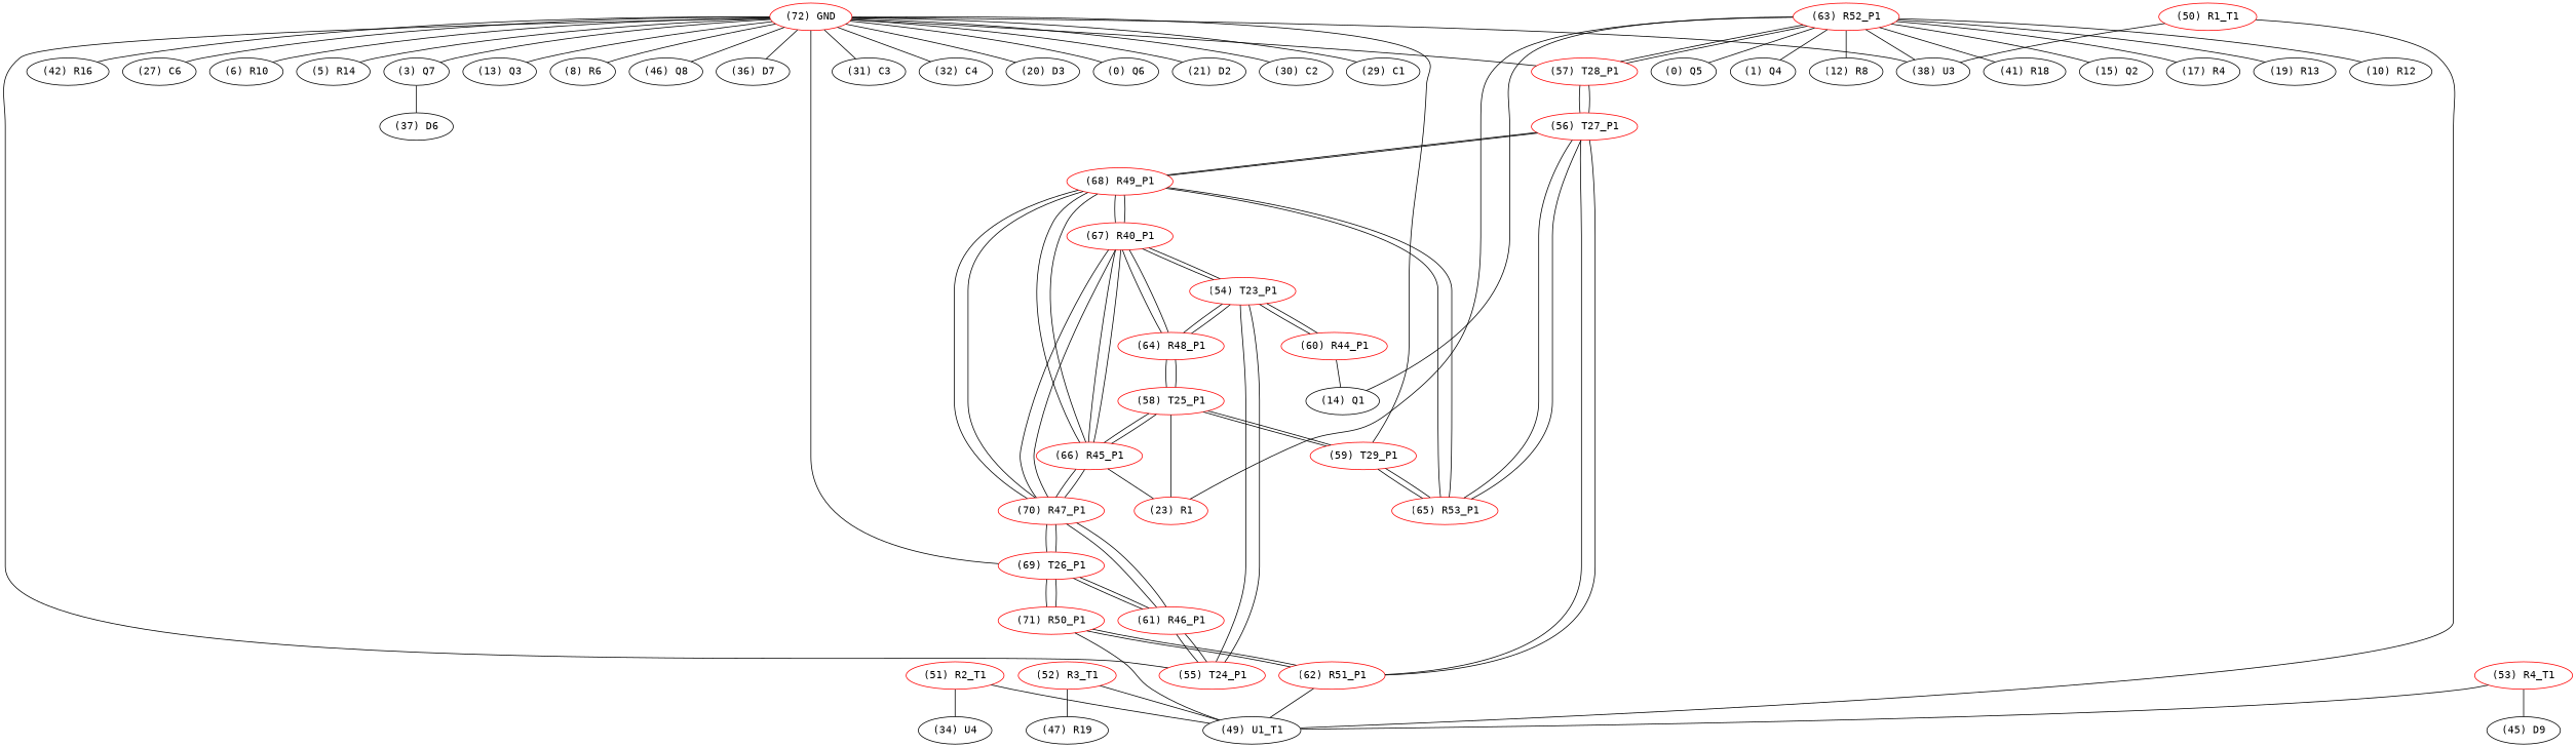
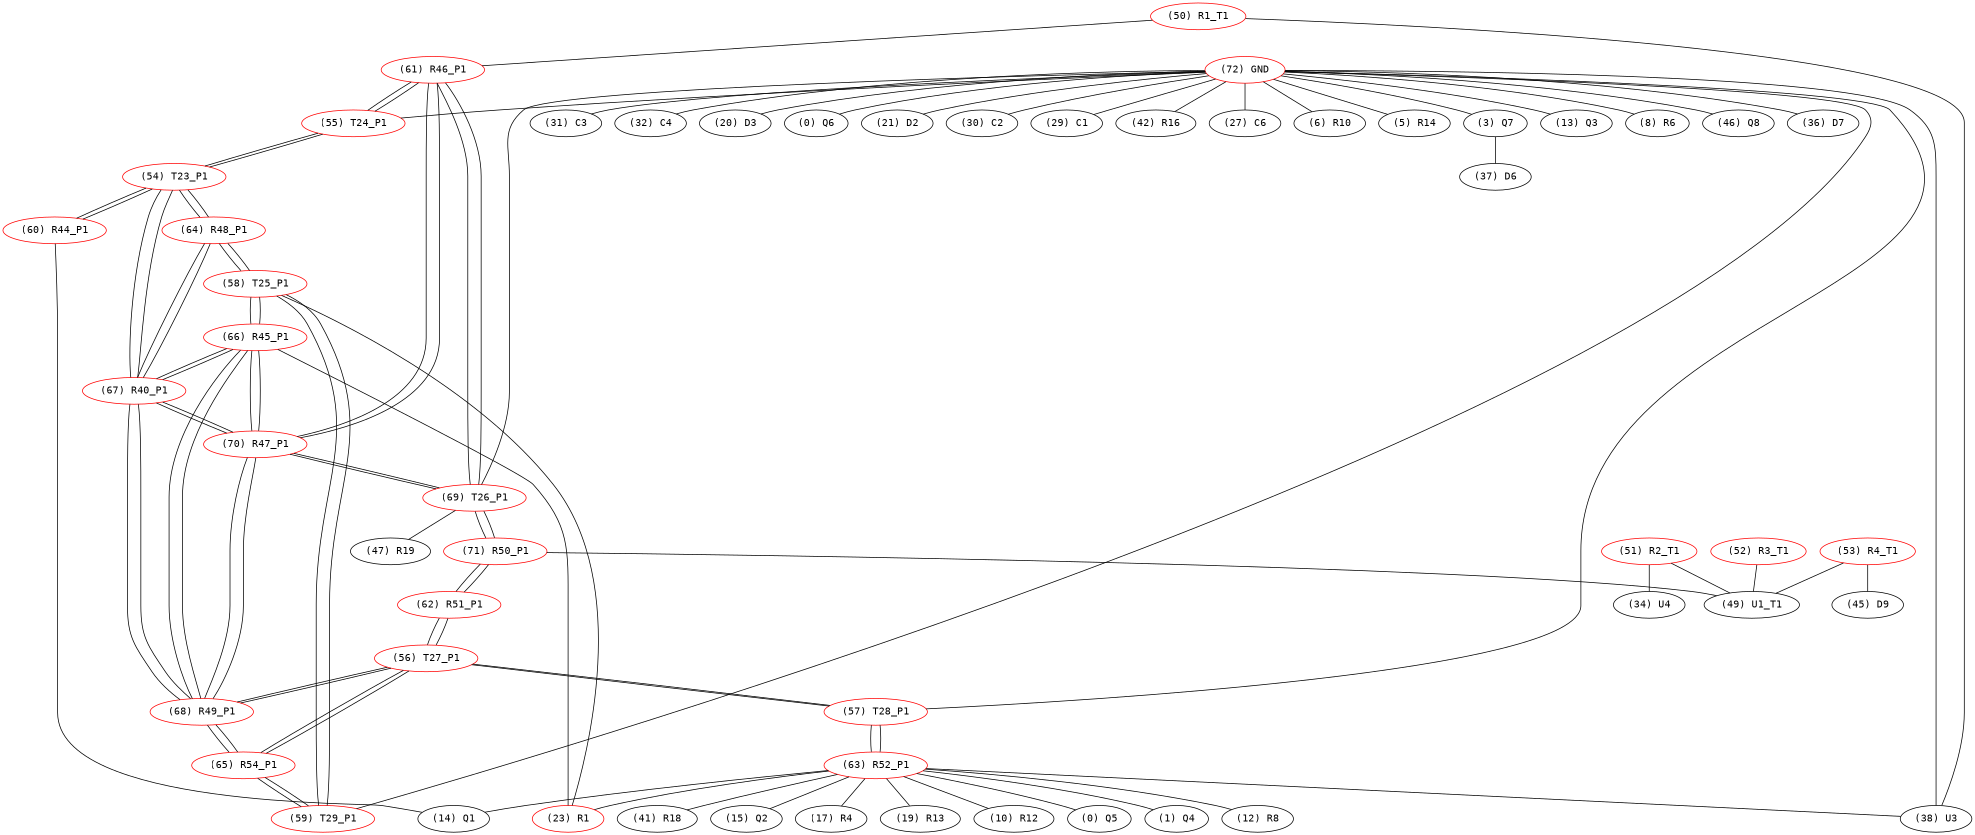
  graph {
    fontname="DejaVu Sans Mono"
    node [fontname="DejaVu Sans Mono"]
    edge [fontname="DejaVu Sans Mono"]
    n1 [color=red label="(50) R1_T1"]
    n2 [label="(38) U3"]
    n3 [label="(49) U1_T1"]
    n4 [color=red label="(51) R2_T1"]
    n5 [label="(34) U4"]
    n6 [color=red label="(52) R3_T1"]
    n7 [label="(47) R19"]
    n8 [color=red label="(53) R4_T1"]
    n9 [label="(45) D9"]
    n10 [color=red label="(54) T23_P1"]
    n11 [color=red label="(64) R48_P1"]
    n12 [color=red label="(67) R40_P1"]
    n13 [color=red label="(55) T24_P1"]
    n14 [color=red label="(60) R44_P1"]
    n15 [color=red label="(58) T25_P1"]
    n16 [color=red label="(68) R49_P1"]
    n17 [color=red label="(66) R45_P1"]
    n18 [color=red label="(70) R47_P1"]
    n19 [color=red label="(61) R46_P1"]
    n20 [label="(14) Q1"]
    n21 [color=red label="(59) T29_P1"]
    n22 [color=red label="(23) R1"]
    n23 [color=red label="(56) T27_P1"]
-   n24 [color=red label="(65) R53_P1"]
+   n24 [color=red label="(65) R54_P1"]
    n25 [color=red label="(69) T26_P1"]
    n26 [color=red label="(71) R50_P1"]
    n27 [color=red label="(62) R51_P1"]
    n28 [color=red label="(57) T28_P1"]
    n29 [color=red label="(63) R52_P1"]
    n30 [label="(0) Q5"]
    n31 [label="(1) Q4"]
    n32 [label="(12) R8"]
    n33 [label="(41) R18"]
    n34 [label="(15) Q2"]
    n35 [label="(17) R4"]
    n36 [label="(19) R13"]
    n37 [label="(10) R12"]
    n38 [color=red label="(72) GND"]
    n39 [label="(31) C3"]
    n40 [label="(32) C4"]
    n41 [label="(20) D3"]
    n42 [label="(0) Q6"]
    n43 [label="(21) D2"]
    n44 [label="(30) C2"]
    n45 [label="(29) C1"]
    n46 [label="(42) R16"]
    n47 [label="(27) C6"]
    n48 [label="(6) R10"]
    n49 [label="(5) R14"]
    n50 [label="(3) Q7"]
    n51 [label="(13) Q3"]
    n52 [label="(8) R6"]
    n53 [label="(46) Q8"]
    n54 [label="(36) D7"]
    n55 [label="(37) D6"]
    n1 -- n2
-   n1 -- n3
+   n1 -- n19
    n4 -- n3
    n4 -- n5
    n6 -- n3
-   n6 -- n7
+   n25 -- n7
    n8 -- n3
    n8 -- n9
    n10 -- n11
    n10 -- n12
    n10 -- n13
    n10 -- n14
    n11 -- n10
    n11 -- n12
    n11 -- n15
    n12 -- n10
    n12 -- n11
    n12 -- n16
    n12 -- n17
    n12 -- n18
    n13 -- n10
    n13 -- n19
    n14 -- n10
    n14 -- n20
    n15 -- n11
    n15 -- n17
    n15 -- n21
    n15 -- n22
    n16 -- n12
    n16 -- n17
    n16 -- n18
    n16 -- n23
    n16 -- n24
    n17 -- n12
    n17 -- n15
    n17 -- n16
    n17 -- n18
    n17 -- n22
    n18 -- n12
    n18 -- n16
    n18 -- n17
    n18 -- n19
    n18 -- n25
    n19 -- n13
    n19 -- n18
    n19 -- n25
    n21 -- n15
    n21 -- n24
    n23 -- n16
    n23 -- n24
    n23 -- n27
    n23 -- n28
    n24 -- n16
    n24 -- n21
    n24 -- n23
    n25 -- n18
    n25 -- n19
    n25 -- n26
    n26 -- n3
    n26 -- n25
    n26 -- n27
-   n27 -- n3
    n27 -- n23
    n27 -- n26
    n28 -- n23
    n28 -- n29
    n29 -- n2
    n29 -- n20
    n29 -- n22
    n29 -- n28
    n29 -- n30
    n29 -- n31
    n29 -- n32
    n29 -- n33
    n29 -- n34
    n29 -- n35
    n29 -- n36
    n29 -- n37
    n38 -- n2
    n38 -- n13
    n38 -- n21
    n38 -- n25
    n38 -- n28
    n38 -- n39
    n38 -- n40
    n38 -- n41
    n38 -- n42
    n38 -- n43
    n38 -- n44
    n38 -- n45
    n38 -- n46
    n38 -- n47
    n38 -- n48
    n38 -- n49
    n38 -- n50
    n38 -- n51
    n38 -- n52
    n38 -- n53
    n38 -- n54
    n50 -- n55
  }
